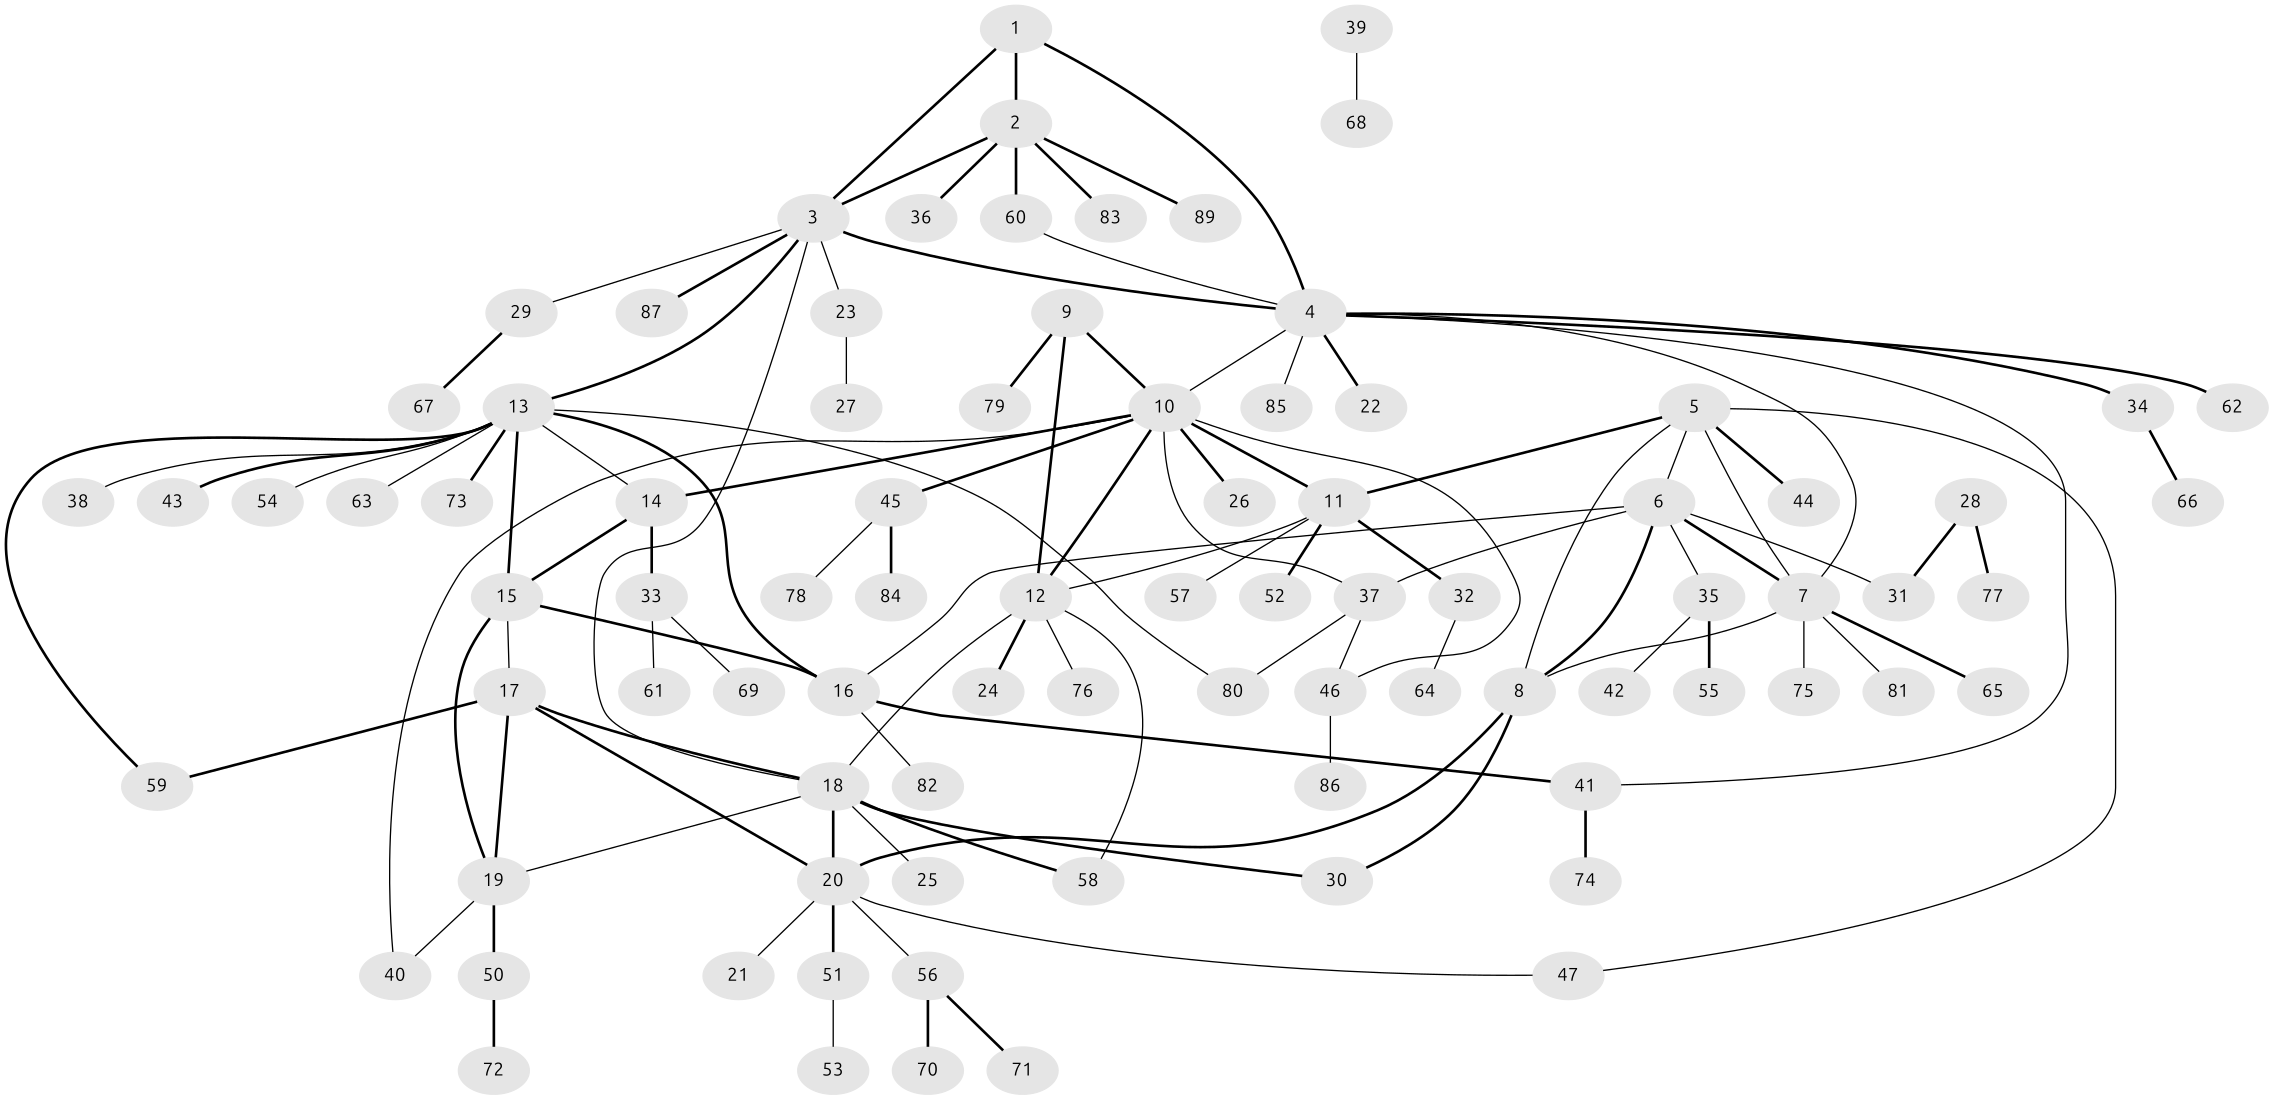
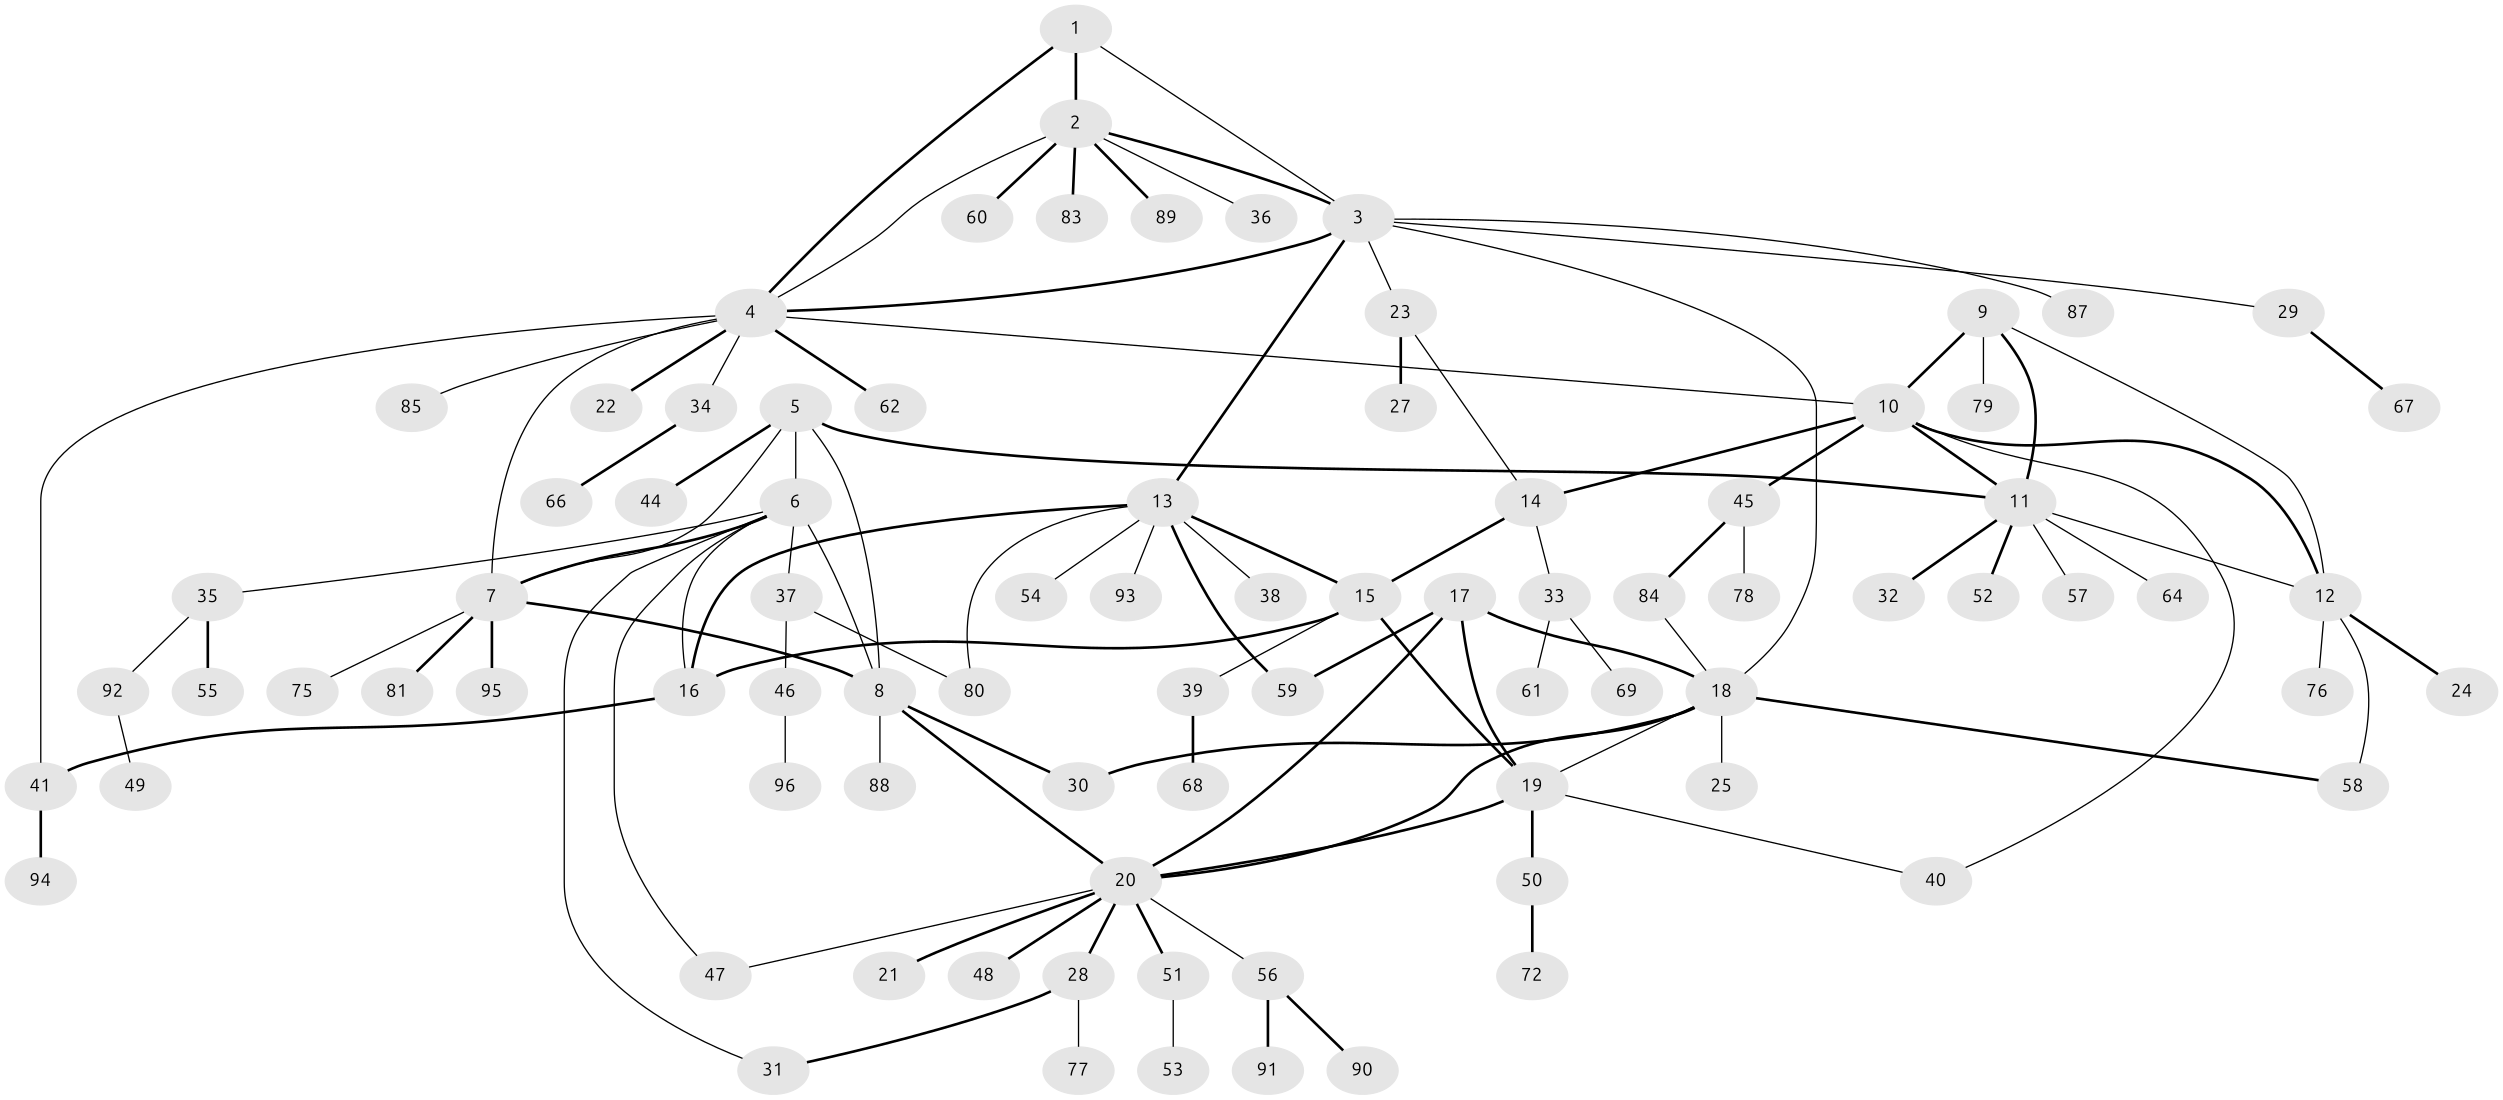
  graph {
    fontname=Ubuntu
    node [color=gray90 fontname=Ubuntu style=filled]
    edge [fontname=Ubuntu style=bold]
    1
    2
    3
    4
    36
    60
    83
    89
    13
    18
    23
    29
    87
    7
    10
    22
    34
    41
    62
    85
    16
    14
    15
    38
-   43
    54
    59
-   63
-   73
+   63 [label=93]
    80
    20
    30
    58
    19
    25
    27
    67
    8
-   65
+   65 [label=95]
    75
    81
    11
    37
    12
-   26
    40
    45
    46
    66
-   74
+   74 [label=94]
    5
    6
    44
    31
    35
    47
+   88
    32
    52
    57
    64
-   82
-   42
+   42 [label=92]
    55
    21
    28
+   48
    51
    56
    9
    79
    24
    76
    33
    78
    84
-   86
+   86 [label=96]
    39
    61
    69
    50
    68
    17
    72
    77
    53
-   70
-   71
+   70 [label=90]
+   71 [label=91]
+   49
    1 -- 2
-   1 -- 3
+   1 -- 3 [style=solid]
    1 -- 4
    2 -- 3
-   60 -- 4 [style=solid]
-   2 -- 36
+   2 -- 4 [style=solid]
+   2 -- 36 [style=solid]
    2 -- 60
    2 -- 83
    2 -- 89
    3 -- 4
    3 -- 13
    3 -- 18 [style=solid]
    3 -- 23 [style=solid]
    3 -- 29 [style=solid]
-   3 -- 87
+   3 -- 87 [style=solid]
    4 -- 7 [style=solid]
    4 -- 10 [style=solid]
    4 -- 22
-   4 -- 34
+   4 -- 34 [style=solid]
    4 -- 41 [style=solid]
    4 -- 62
    4 -- 85 [style=solid]
    13 -- 16
-   13 -- 14 [style=solid]
+   23 -- 14 [style=solid]
    13 -- 15
    13 -- 38 [style=solid]
-   13 -- 43
    13 -- 54 [style=solid]
    13 -- 59
    13 -- 63 [style=solid]
-   13 -- 73
    13 -- 80 [style=solid]
    18 -- 20
    18 -- 30
    18 -- 58
    18 -- 19 [style=solid]
    18 -- 25 [style=solid]
-   23 -- 27 [style=solid]
+   23 -- 27
    29 -- 67
-   7 -- 8 [style=solid]
+   7 -- 8
    7 -- 65
    7 -- 75 [style=solid]
-   7 -- 81 [style=solid]
+   7 -- 81
    10 -- 14
    10 -- 11
-   10 -- 37 [style=solid]
    10 -- 12
-   10 -- 26
    10 -- 40 [style=solid]
    10 -- 45
-   10 -- 46 [style=solid]
    34 -- 66
    41 -- 74
    16 -- 41
-   16 -- 82 [style=solid]
    14 -- 15
-   14 -- 33
+   14 -- 33 [style=solid]
    15 -- 16
    15 -- 19
-   15 -- 17 [style=solid]
+   15 -- 39 [style=solid]
    20 -- 47 [style=solid]
-   20 -- 21 [style=solid]
+   20 -- 21
+   20 -- 28
+   20 -- 48
    20 -- 51
    20 -- 56 [style=solid]
+   19 -- 20
    19 -- 40 [style=solid]
    19 -- 50
    8 -- 20
    8 -- 30
+   8 -- 88 [style=solid]
    11 -- 12 [style=solid]
    11 -- 32
    11 -- 52
    11 -- 57 [style=solid]
-   32 -- 64 [style=solid]
+   11 -- 64 [style=solid]
    37 -- 80 [style=solid]
    37 -- 46 [style=solid]
-   12 -- 18 [style=solid]
+   84 -- 18 [style=solid]
    12 -- 58 [style=solid]
    12 -- 24
    12 -- 76 [style=solid]
    45 -- 78 [style=solid]
    45 -- 84
    46 -- 86 [style=solid]
    5 -- 7 [style=solid]
    5 -- 8 [style=solid]
    5 -- 11
    5 -- 6 [style=solid]
    5 -- 44
    6 -- 7
    6 -- 16 [style=solid]
-   6 -- 8
+   6 -- 8 [style=solid]
    6 -- 37 [style=solid]
    6 -- 31 [style=solid]
    6 -- 35 [style=solid]
-   5 -- 47 [style=solid]
+   6 -- 47 [style=solid]
    35 -- 42 [style=solid]
    35 -- 55
+   42 -- 49 [style=solid]
    28 -- 31
-   28 -- 77
+   28 -- 77 [style=solid]
    51 -- 53 [style=solid]
    56 -- 70
    56 -- 71
    9 -- 10
-   9 -- 12
-   9 -- 79
+   9 -- 11
+   9 -- 12 [style=solid]
+   9 -- 79 [style=solid]
    33 -- 61 [style=solid]
    33 -- 69 [style=solid]
-   39 -- 68 [style=solid]
+   39 -- 68
    50 -- 72
    17 -- 18
    17 -- 59
    17 -- 20
    17 -- 19
  }
